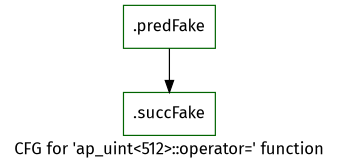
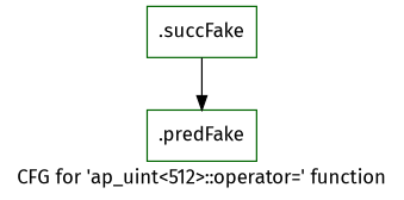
  digraph {
    label="CFG for 'ap_uint\<512\>::operator=' function"
    fontname="Fira Sans"
    node [shape=record color=darkgreen fontname="Fira Sans"]
    n1 [label="{.predFake}"]
    n2 [filename="/mnt/xilinx/Vitis_HLS/2021.2/include/ap_int.h" label="{.succFake}" linenumber=341]
-   n1 -> n2 [execusionnum=16 filename="/mnt/xilinx/Vitis_HLS/2021.2/include/ap_int.h" fontname="Fira Sans"]
+   n2 -> n1 [execusionnum=16 filename="/mnt/xilinx/Vitis_HLS/2021.2/include/ap_int.h" fontname="Fira Sans"]
  }
